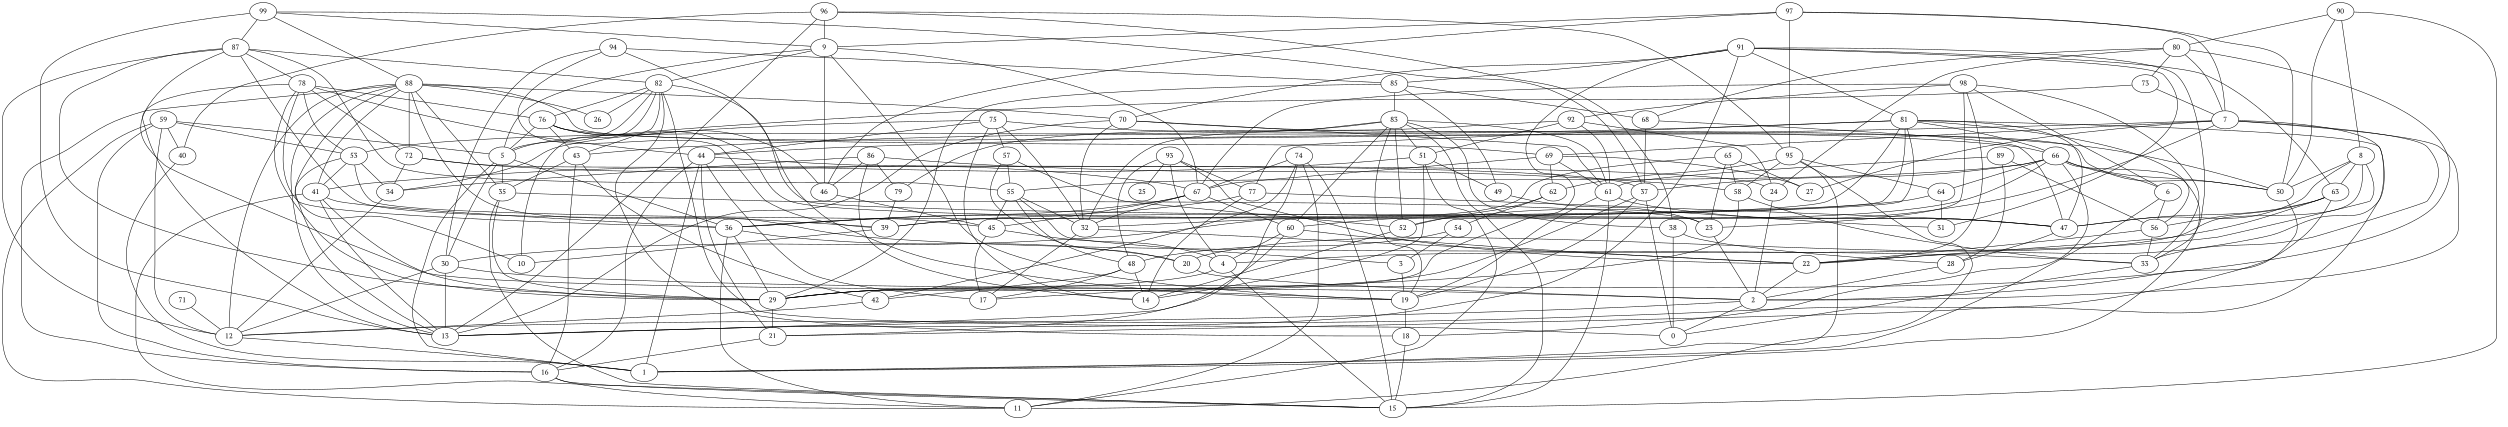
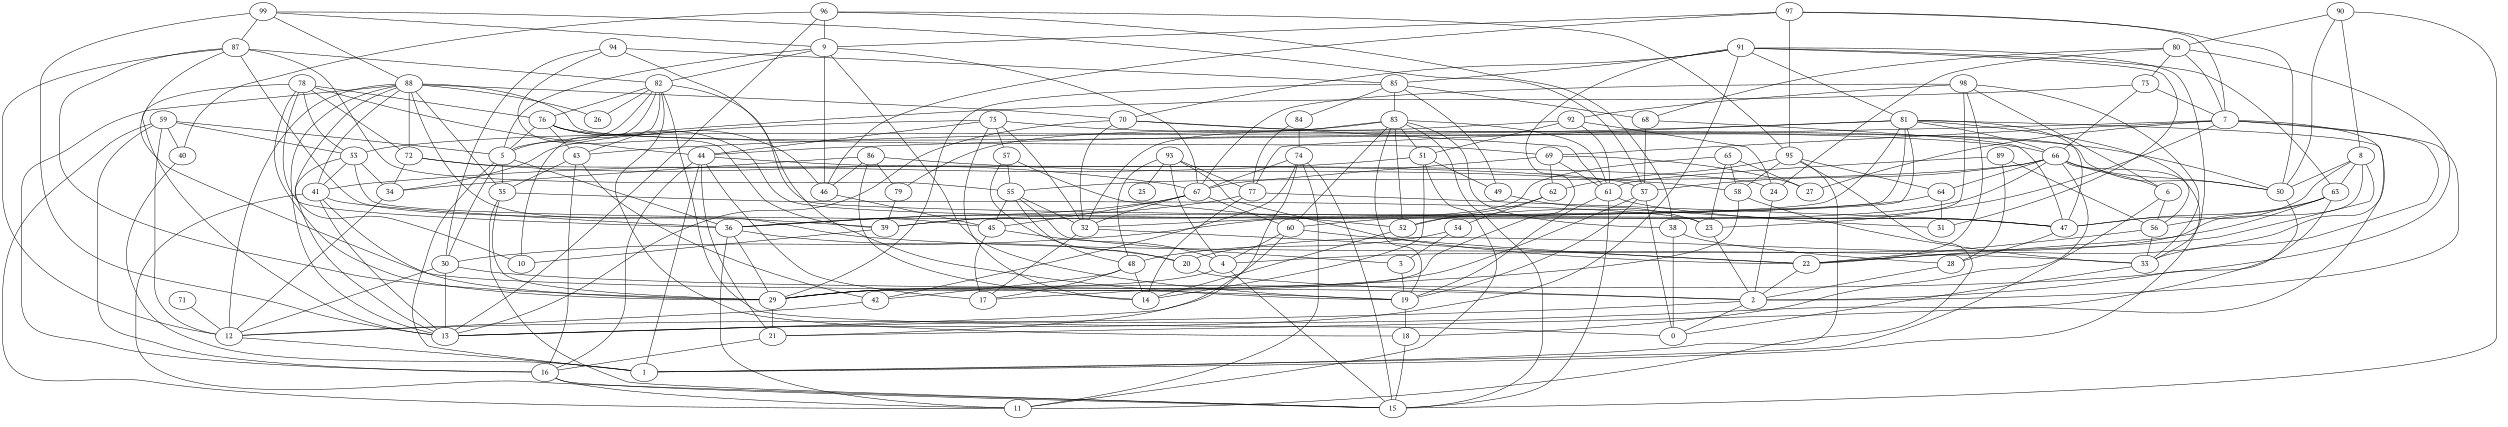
  digraph {
    fontname="PT Serif"
    node [fontname="PT Serif"]
    edge [color=black dir=none fontname="PT Serif"]
    71
    12
    1
    89
    61
    56
    28
    15
    31
    19
    33
    22
    0
    23
    2
    13
    44
    21
    24
    16
    17
    94
    39
    30
    85
    10
    57
    20
    55
    52
    98
    6
    92
    95
    67
    54
    48
    3
    42
    14
    8
    4
    63
    50
    47
    29
    35
    46
    45
    87
    82
    78
    76
    5
    26
    18
    43
    93
    25
    77
    36
    53
    72
    99
    37
    9
    88
    70
    41
    11
    69
    90
    40
    80
    51
    79
    59
    91
    81
    32
    66
+   84
    74
    34
    38
    97
    65
    64
    58
    62
    27
    7
    60
    68
    49
    83
    73
    96
    75
    86
    subgraph sub_1 {
      71
      12
      1
      89
      61
      56
      28
      15
      31
      19
      33
      22
      0
      23
      2
      13
      44
      21
      24
      16
      17
      94
      39
      30
      85
      10
      57
      20
      55
      52
      98
      6
      92
      95
      67
      54
      48
      3
      42
      14
      8
      4
      63
      50
      47
      29
      35
      46
      45
      87
      82
      78
      76
      5
      26
      18
      43
      93
      25
      77
      36
      53
      72
      99
      37
      9
      88
      70
      41
      11
      69
      90
      40
      80
      51
      79
      59
      91
      81
      32
      66
+     84
      74
      34
      38
      97
      65
      64
      58
      62
      27
      7
      60
      68
      49
      83
      73
      96
      75
      86
    }
    71 -> 12
    12 -> 1
    89 -> 61
    89 -> 56
    89 -> 28
    61 -> 15
    61 -> 31
    61 -> 19
    56 -> 33
    56 -> 22
    28 -> 2
    19 -> 18
    33 -> 0
    22 -> 2
    23 -> 2
    2 -> 0
    2 -> 13
    44 -> 1
    44 -> 21
    44 -> 24
    44 -> 16
    44 -> 17
    21 -> 16
    24 -> 2
    16 -> 15
    16 -> 11
    94 -> 19
    94 -> 39
    94 -> 30
    94 -> 85
    39 -> 10
    30 -> 12
    30 -> 2
    30 -> 13
    85 -> 29
+   85 -> 84
    85 -> 68
    85 -> 49
    85 -> 83
    57 -> 20
    57 -> 55
    57 -> 52
    20 -> 2
    55 -> 48
    55 -> 3
    55 -> 45
    55 -> 32
    52 -> 14
    98 -> 33
    98 -> 22
    98 -> 23
    98 -> 6
    98 -> 92
    98 -> 67
    6 -> 1
    6 -> 56
    92 -> 61
    92 -> 24
    92 -> 51
    92 -> 79
    95 -> 1
    95 -> 11
    95 -> 64
    95 -> 58
    95 -> 62
    67 -> 45
    67 -> 36
    67 -> 32
    67 -> 60
    54 -> 48
    54 -> 3
    48 -> 17
    48 -> 42
    48 -> 14
    3 -> 19
    42 -> 12
    8 -> 20
    8 -> 4
    8 -> 63
    8 -> 50
    8 -> 47
    4 -> 15
    4 -> 29
    63 -> 12
    63 -> 56
    63 -> 22
    63 -> 47
    50 -> 2
    47 -> 28
    29 -> 21
    35 -> 15
    35 -> 23
    35 -> 29
    46 -> 45
    45 -> 17
    45 -> 4
    87 -> 12
    87 -> 19
    87 -> 39
    87 -> 55
    87 -> 29
    87 -> 82
-   87 -> 78
    82 -> 0
    82 -> 10
    82 -> 47
    82 -> 76
    82 -> 5
    82 -> 26
    82 -> 18
    82 -> 43
    78 -> 13
    78 -> 44
    78 -> 29
    78 -> 76
    78 -> 36
    78 -> 53
    78 -> 72
    76 -> 47
    76 -> 46
    76 -> 5
    76 -> 43
    76 -> 69
    5 -> 1
    5 -> 30
    5 -> 35
    5 -> 36
    18 -> 15
    43 -> 16
    43 -> 42
    43 -> 35
    93 -> 22
    93 -> 48
    93 -> 4
    93 -> 25
    93 -> 77
    77 -> 14
    77 -> 47
    77 -> 36
    36 -> 20
    36 -> 29
    36 -> 11
    53 -> 13
    53 -> 45
    53 -> 41
    53 -> 34
    72 -> 67
    72 -> 37
    72 -> 34
    99 -> 13
    99 -> 87
    99 -> 37
    99 -> 9
    99 -> 88
    37 -> 19
    37 -> 0
    37 -> 29
    9 -> 19
    9 -> 67
    9 -> 46
    9 -> 82
    9 -> 5
    88 -> 12
    88 -> 33
    88 -> 13
    88 -> 16
    88 -> 10
    88 -> 50
    88 -> 35
    88 -> 26
    88 -> 72
    88 -> 70
    88 -> 41
    70 -> 61
    70 -> 13
    70 -> 32
    70 -> 66
    41 -> 15
    41 -> 13
    41 -> 29
    41 -> 36
    69 -> 61
    69 -> 67
    69 -> 62
    69 -> 27
    90 -> 15
    90 -> 8
    90 -> 50
    90 -> 80
    40 -> 1
    80 -> 24
    80 -> 29
    80 -> 7
    80 -> 68
    80 -> 73
    51 -> 14
    51 -> 41
    51 -> 11
    51 -> 49
    79 -> 39
    59 -> 12
    59 -> 16
    59 -> 5
    59 -> 53
    59 -> 11
    59 -> 40
    91 -> 31
    91 -> 33
    91 -> 13
    91 -> 85
    91 -> 63
    91 -> 29
    91 -> 70
    91 -> 81
    81 -> 56
    81 -> 21
    81 -> 39
    81 -> 47
    81 -> 43
    81 -> 77
    81 -> 36
    81 -> 32
    81 -> 66
    32 -> 22
    32 -> 17
    66 -> 1
    66 -> 55
    66 -> 6
    66 -> 50
    66 -> 18
    66 -> 37
    66 -> 64
    66 -> 60
+   84 -> 77
+   84 -> 74
    74 -> 15
    74 -> 21
    74 -> 67
    74 -> 42
    74 -> 11
    34 -> 12
    38 -> 28
    38 -> 0
    97 -> 95
    97 -> 50
    97 -> 46
    97 -> 9
    97 -> 7
    65 -> 23
    65 -> 30
    65 -> 58
    65 -> 27
    64 -> 31
    64 -> 39
    58 -> 33
    58 -> 17
    62 -> 52
    62 -> 54
    7 -> 33
    7 -> 22
    7 -> 2
    7 -> 44
    7 -> 52
    7 -> 69
    7 -> 27
    60 -> 22
    60 -> 13
    60 -> 4
    68 -> 47
    68 -> 37
    49 -> 23
    83 -> 61
    83 -> 15
    83 -> 19
    83 -> 52
    83 -> 53
    83 -> 51
    83 -> 32
    83 -> 38
    83 -> 60
    73 -> 5
+   73 -> 66
    73 -> 7
    96 -> 13
    96 -> 95
    96 -> 9
    96 -> 40
    96 -> 38
    75 -> 44
    75 -> 57
    75 -> 14
    75 -> 50
    75 -> 32
    75 -> 34
    86 -> 14
    86 -> 46
    86 -> 79
    86 -> 34
    86 -> 58
  }
